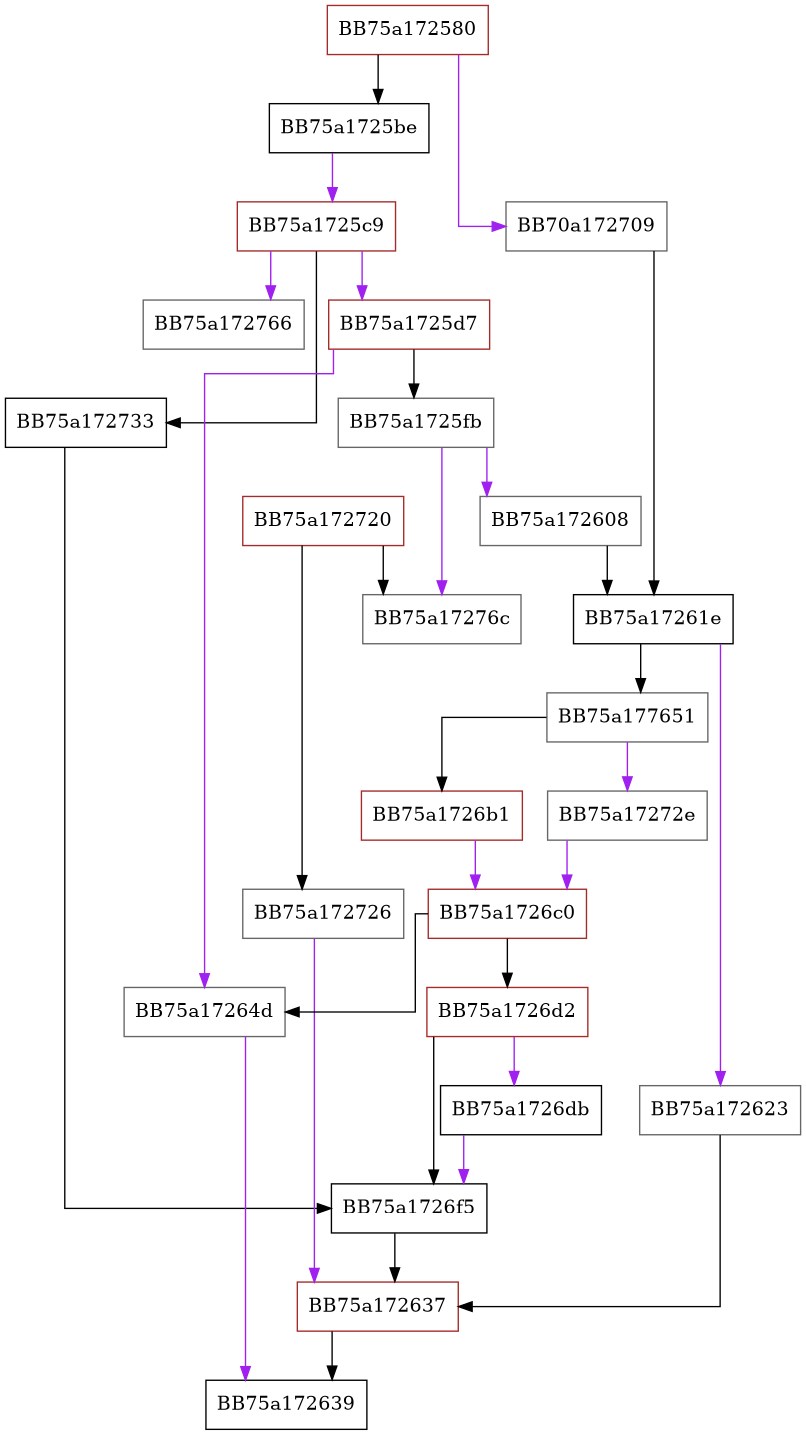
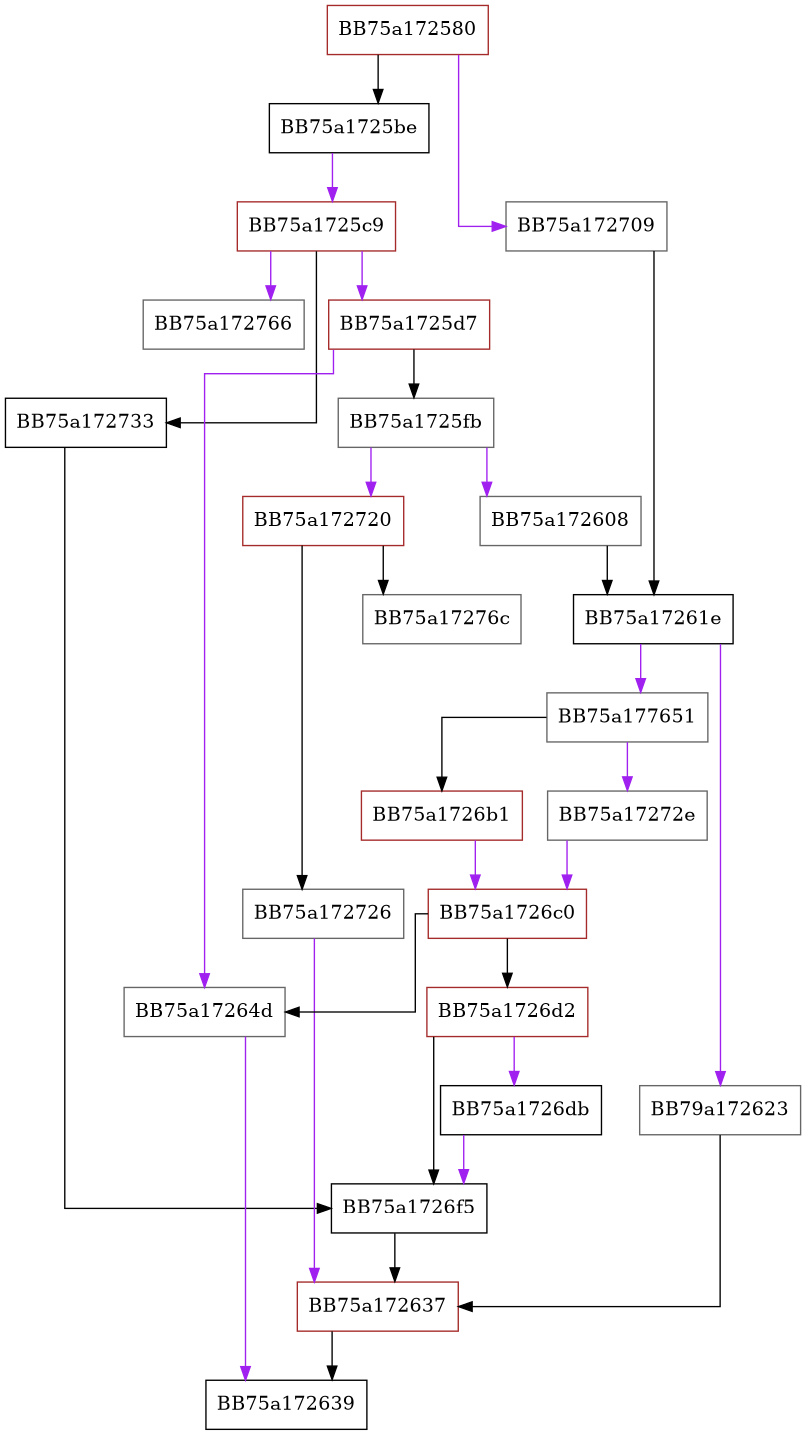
  digraph {
    splines=ortho
    node [color=gray40 shape=box]
    edge [color=black]
    BB75a172580 [color=brown]
-   BB75a172709 [label=BB70a172709]
+   BB75a172709
    BB75a1725be [color=black]
    BB75a17261e [color=black]
    BB75a1725c9 [color=brown]
    n6 [label=BB75a177651]
-   BB75a172623
+   BB75a172623 [label=BB79a172623]
    BB75a172733 [color=black]
    BB75a1726f5 [color=black]
    BB75a172766
    BB75a1725d7 [color=brown]
    BB75a172637 [color=brown]
    BB75a17264d
    BB75a1725fb
    BB75a172639 [color=black]
    BB75a172720 [color=brown]
    BB75a172608
    BB75a17276c
    BB75a172726
    BB75a17272e
    BB75a1726b1 [color=brown]
    BB75a1726c0 [color=brown]
    BB75a1726d2 [color=brown]
    BB75a1726db [color=black]
    BB75a172580 -> BB75a172709 [color=purple]
    BB75a172580 -> BB75a1725be
    BB75a172709 -> BB75a17261e
    BB75a1725be -> BB75a1725c9 [color=purple]
-   BB75a17261e -> n6
+   BB75a17261e -> n6 [color=purple]
    BB75a17261e -> BB75a172623 [color=purple]
    BB75a1725c9 -> BB75a172733
    BB75a1725c9 -> BB75a172766 [color=purple]
    BB75a1725c9 -> BB75a1725d7 [color=purple]
    n6 -> BB75a17272e [color=purple]
    n6 -> BB75a1726b1
    BB75a172623 -> BB75a172637
    BB75a172733 -> BB75a1726f5
    BB75a1726f5 -> BB75a172637
    BB75a1725d7 -> BB75a17264d [color=purple]
    BB75a1725d7 -> BB75a1725fb
    BB75a172637 -> BB75a172639
    BB75a17264d -> BB75a172639 [color=purple]
-   BB75a1725fb -> BB75a17276c [color=purple]
+   BB75a1725fb -> BB75a172720 [color=purple]
    BB75a1725fb -> BB75a172608 [color=purple]
    BB75a172720 -> BB75a17276c
    BB75a172720 -> BB75a172726
    BB75a172608 -> BB75a17261e
    BB75a172726 -> BB75a172637 [color=purple]
    BB75a17272e -> BB75a1726c0 [color=purple]
    BB75a1726b1 -> BB75a1726c0 [color=purple]
    BB75a1726c0 -> BB75a17264d
    BB75a1726c0 -> BB75a1726d2
    BB75a1726d2 -> BB75a1726f5
    BB75a1726d2 -> BB75a1726db [color=purple]
    BB75a1726db -> BB75a1726f5 [color=purple]
  }
